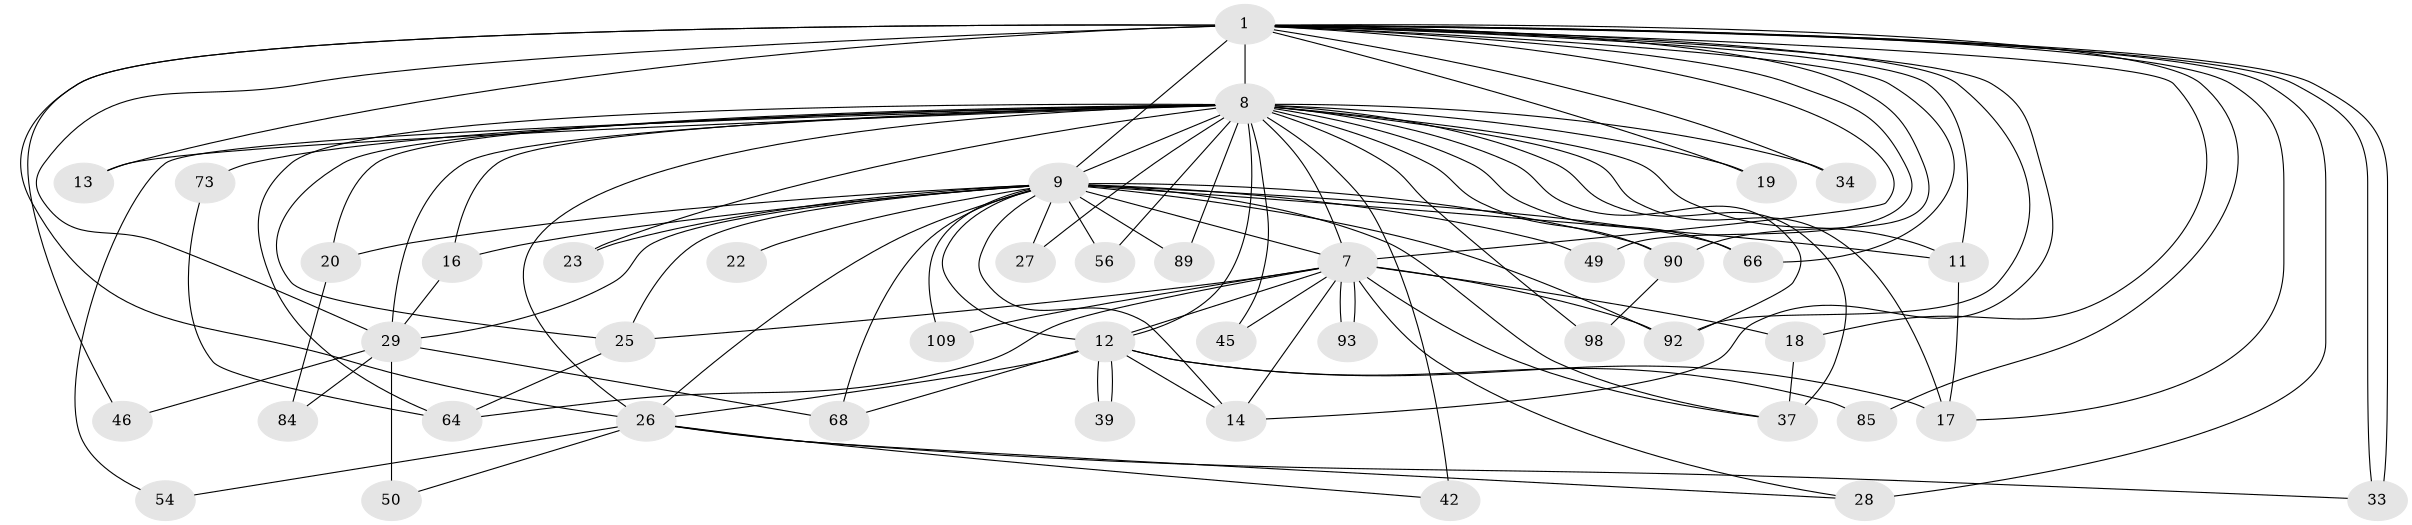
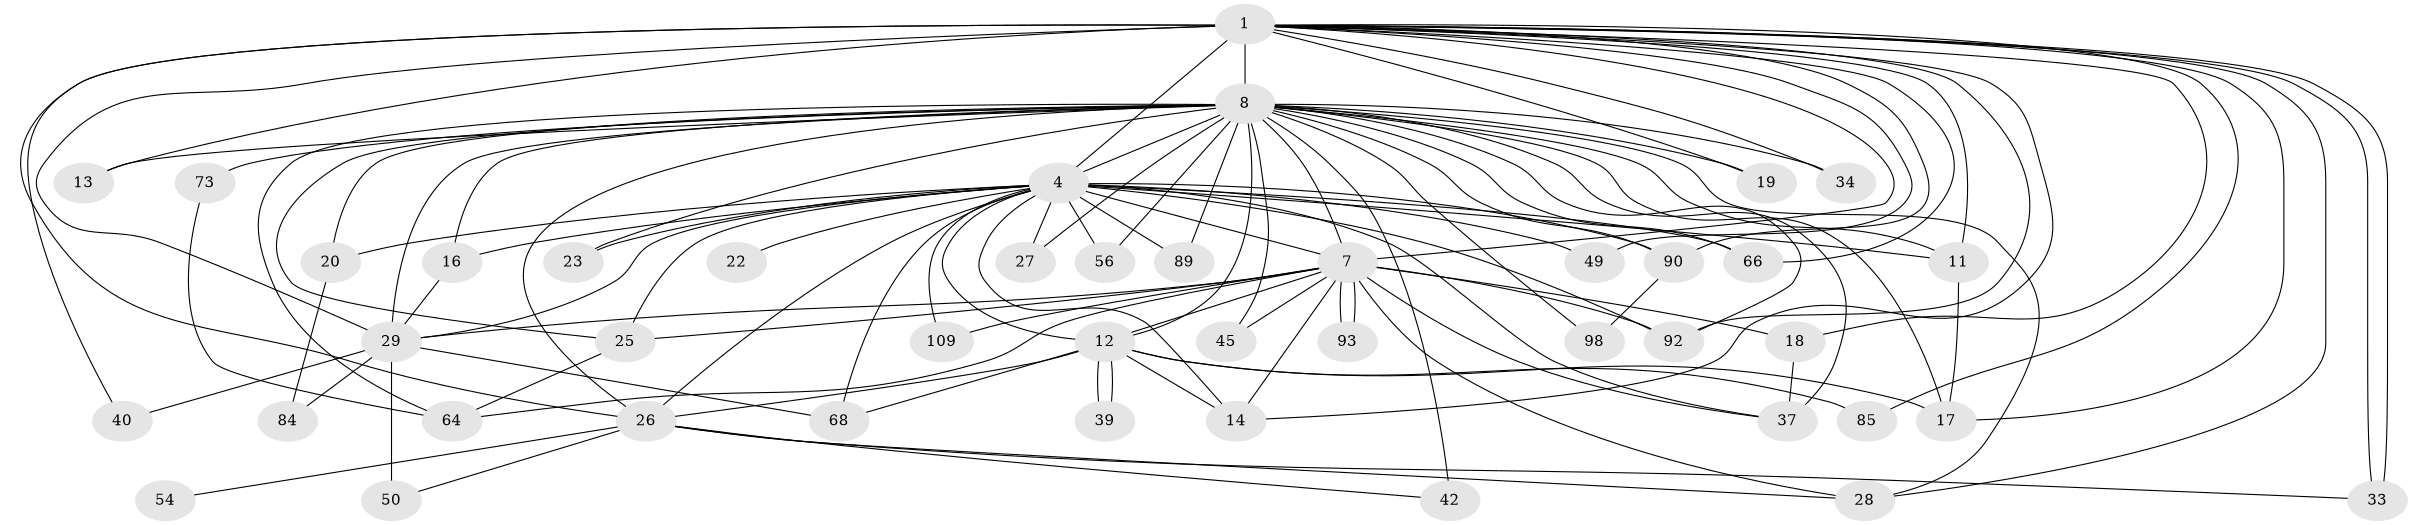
  graph {
    node [color=gray90 style=filled]
    1 [super="+10+43"]
    n2 [label=8 super="+60+6+112+114+15+3+69+36+88+86+81+59+75+8+9"]
-   4 [super="+5+102+58+116+21" label=9]
+   4 [super="+5+102+58+116+21"]
    7 [super="+80"]
    11 [super="+124"]
    13
    14
    17 [super="+41"]
    18
    19
    26 [super="+30+38"]
    28 [super="+144"]
    29 [super="+99+97+72+65+35"]
    33 [super="+135"]
    34
-   46
+   46 [label=40]
    49
    85
    90 [super="+117"]
    92 [super="+142+128"]
    66
    12 [super="+24+32+74+40"]
    16
    20 [super="+83"]
    23
    25 [super="+120+121"]
    27
    37 [super="+129"]
    42 [super="+82"]
    45
    54
    56 [super="+140"]
    64 [super="+70"]
    73
    89 [super="+139"]
    98
    22
    68
    109
    93
    50 [super="+119"]
    84
    39
    1 -- n2 [weight=15]
    1 -- 4 [weight=5]
    1 -- 7 [weight=3]
    1 -- 11
    1 -- 13
    1 -- 14
    1 -- 17
    1 -- 18
    1 -- 19
    1 -- 26
    1 -- 28
    1 -- 29
    1 -- 33
    1 -- 33
    1 -- 34
    1 -- 46
    1 -- 49
    1 -- 85 [weight=2]
    1 -- 90
    1 -- 92
    1 -- 66
    n2 -- 4 [weight=17]
    n2 -- 7 [weight=13]
    n2 -- 11
    n2 -- 13
    n2 -- 17 [weight=3]
    n2 -- 19
    n2 -- 26 [weight=2]
    n2 -- 29 [weight=6]
    n2 -- 34
    n2 -- 90 [weight=2]
    n2 -- 92
    n2 -- 66
    n2 -- 12 [weight=8]
    n2 -- 16
    n2 -- 20 [weight=5]
    n2 -- 23 [weight=2]
    n2 -- 25
    n2 -- 27
    n2 -- 37 [weight=2]
    n2 -- 42 [weight=3]
    n2 -- 45
-   n2 -- 54
+   n2 -- 28
    n2 -- 56 [weight=2]
    n2 -- 64 [weight=2]
    n2 -- 73 [weight=2]
    n2 -- 89 [weight=2]
    n2 -- 98 [weight=2]
    4 -- 7 [weight=2]
    4 -- 11 [weight=2]
    4 -- 14
    4 -- 26
    4 -- 29 [weight=3]
    4 -- 49
    4 -- 90
    4 -- 92 [weight=2]
    4 -- 66
    4 -- 12 [weight=3]
    4 -- 16
    4 -- 20
    4 -- 23
    4 -- 25
    4 -- 27
    4 -- 37
    4 -- 56 [weight=2]
    4 -- 89
    4 -- 22
    4 -- 68
    4 -- 109
    7 -- 14
    7 -- 18 [weight=2]
    7 -- 28
+   7 -- 29
    7 -- 92
    7 -- 12 [weight=2]
    7 -- 25
    7 -- 37
    7 -- 45
    7 -- 64
    7 -- 109
    7 -- 93
    7 -- 93
    11 -- 17
    18 -- 37
    26 -- 28
    26 -- 33
    26 -- 42
    26 -- 54
    26 -- 50
    29 -- 46
    29 -- 68
    29 -- 50 [weight=2]
    29 -- 84
    90 -- 98
    12 -- 14
    12 -- 17
    12 -- 26
    12 -- 85
    12 -- 68
    12 -- 39
    12 -- 39
    16 -- 29
    20 -- 84
    25 -- 64
    73 -- 64 [weight=2]
  }
